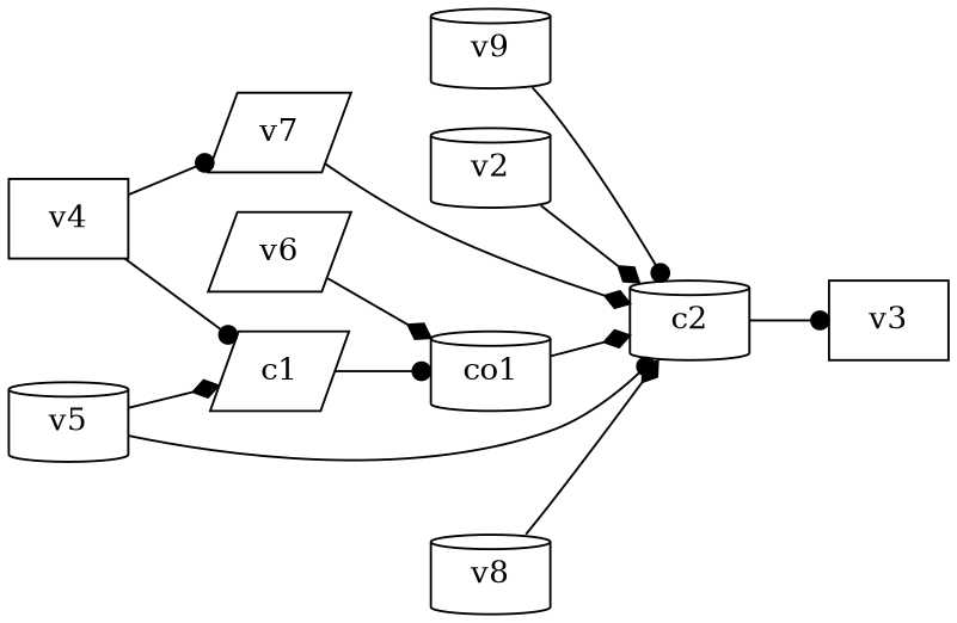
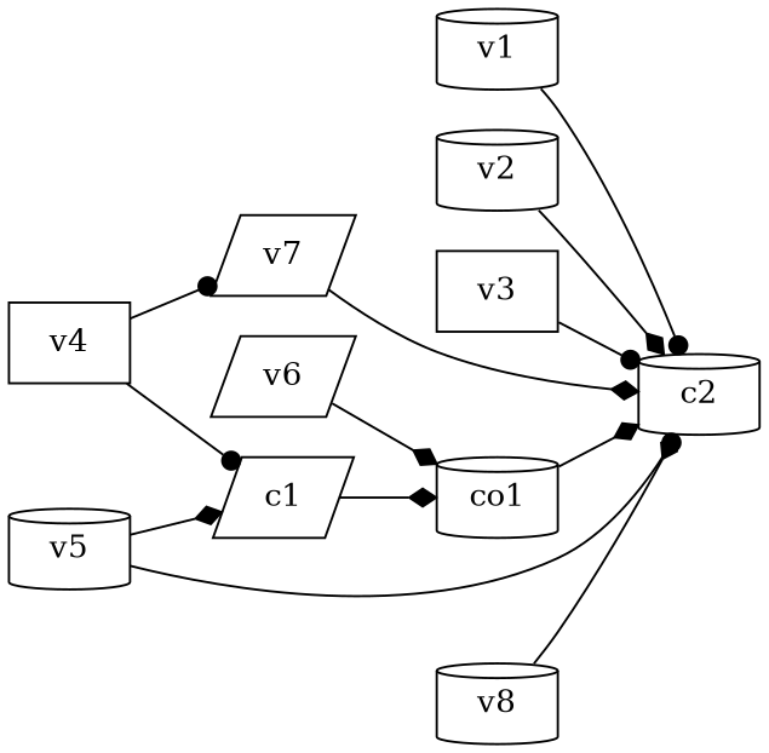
  strict digraph {
    rankdir=LR
    node [shape=cylinder]
    edge [arrowhead=dot weight=1]
    c1 [shape=parallelogram]
    co1
    c2
-   v1 [label=v9]
+   v1
    v2
    v3 [shape=box]
    v4 [shape=box]
    v7 [shape=parallelogram]
    v5
    v6 [shape=parallelogram]
    v8
-   c1 -> co1
+   c1 -> co1 [arrowhead=diamond]
    co1 -> c2 [arrowhead=diamond]
    v1 -> c2
    v2 -> c2 [arrowhead=diamond]
-   c2 -> v3
+   v3 -> c2
    v4 -> c1
    v4 -> v7
    v7 -> c2 [arrowhead=diamond]
    v5 -> c1 [arrowhead=diamond]
    v5 -> c2
    v6 -> co1 [arrowhead=diamond]
    v8 -> c2 [arrowhead=diamond]
  }
